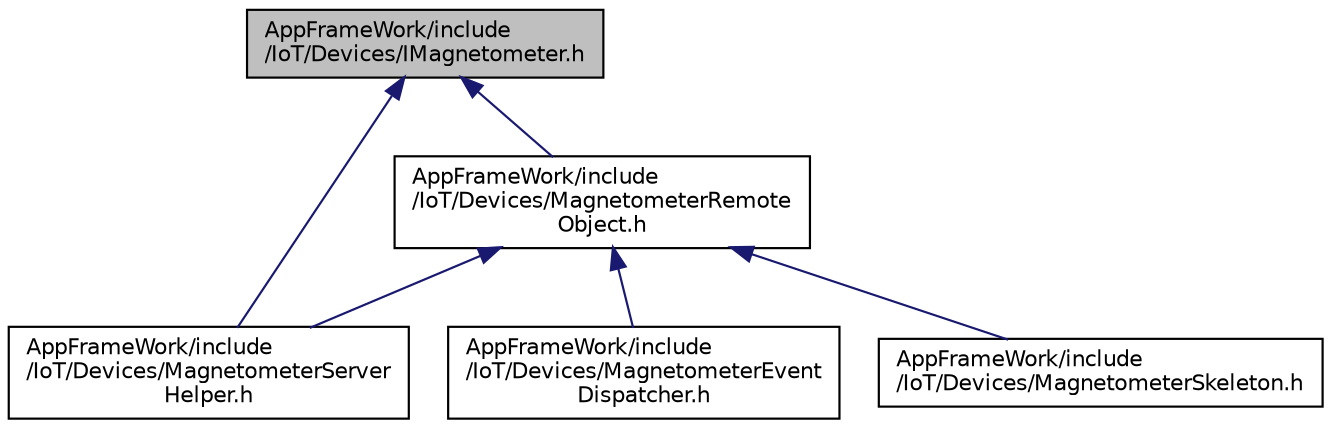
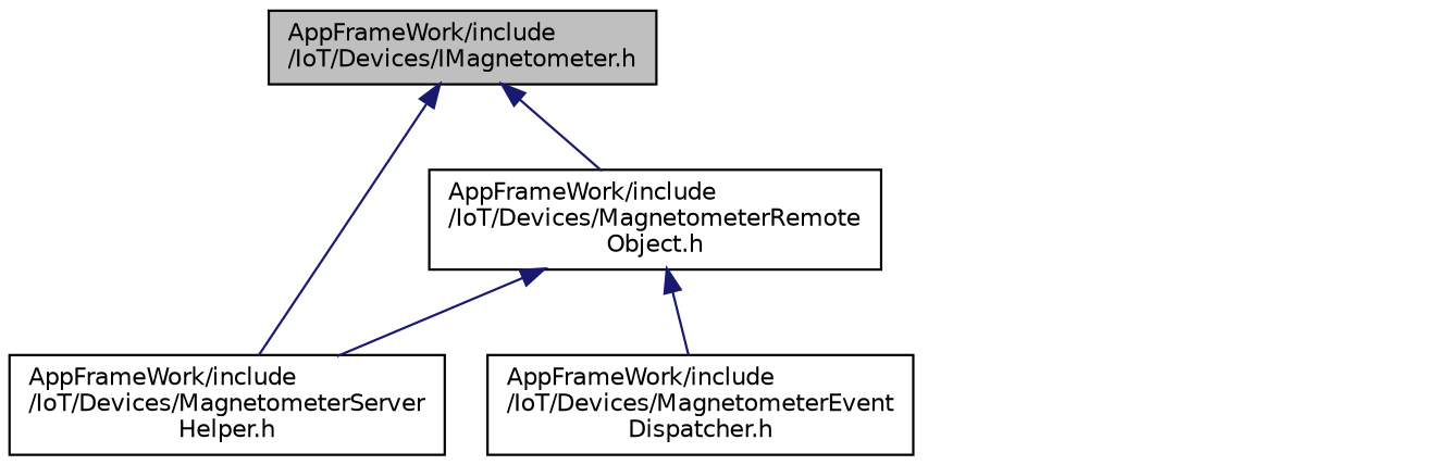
  digraph {
    node [color=black fillcolor=white fontname=Helvetica fontsize=10 shape=record style=filled]
    edge [color=midnightblue dir=back fontname=Helvetica fontsize=10 labelfontname=Helvetica labelfontsize=10 style=solid]
    n1 [fillcolor=grey75 fontcolor=black height=0.2 label="AppFrameWork/include\l/IoT/Devices/IMagnetometer.h" width=0.4]
    n2 [height=0.2 label="AppFrameWork/include\l/IoT/Devices/MagnetometerRemote\lObject.h" width=0.4]
    n3 [height=0.2 label="AppFrameWork/include\l/IoT/Devices/MagnetometerServer\lHelper.h" width=0.4]
    n4 [height=0.2 label="AppFrameWork/include\l/IoT/Devices/MagnetometerEvent\lDispatcher.h" width=0.4]
-   n5 [height=0.2 label="AppFrameWork/include\l/IoT/Devices/MagnetometerSkeleton.h" width=0.4]
    n1 -> n2
    n1 -> n3
    n2 -> n3
    n2 -> n4
-   n2 -> n5
  }
